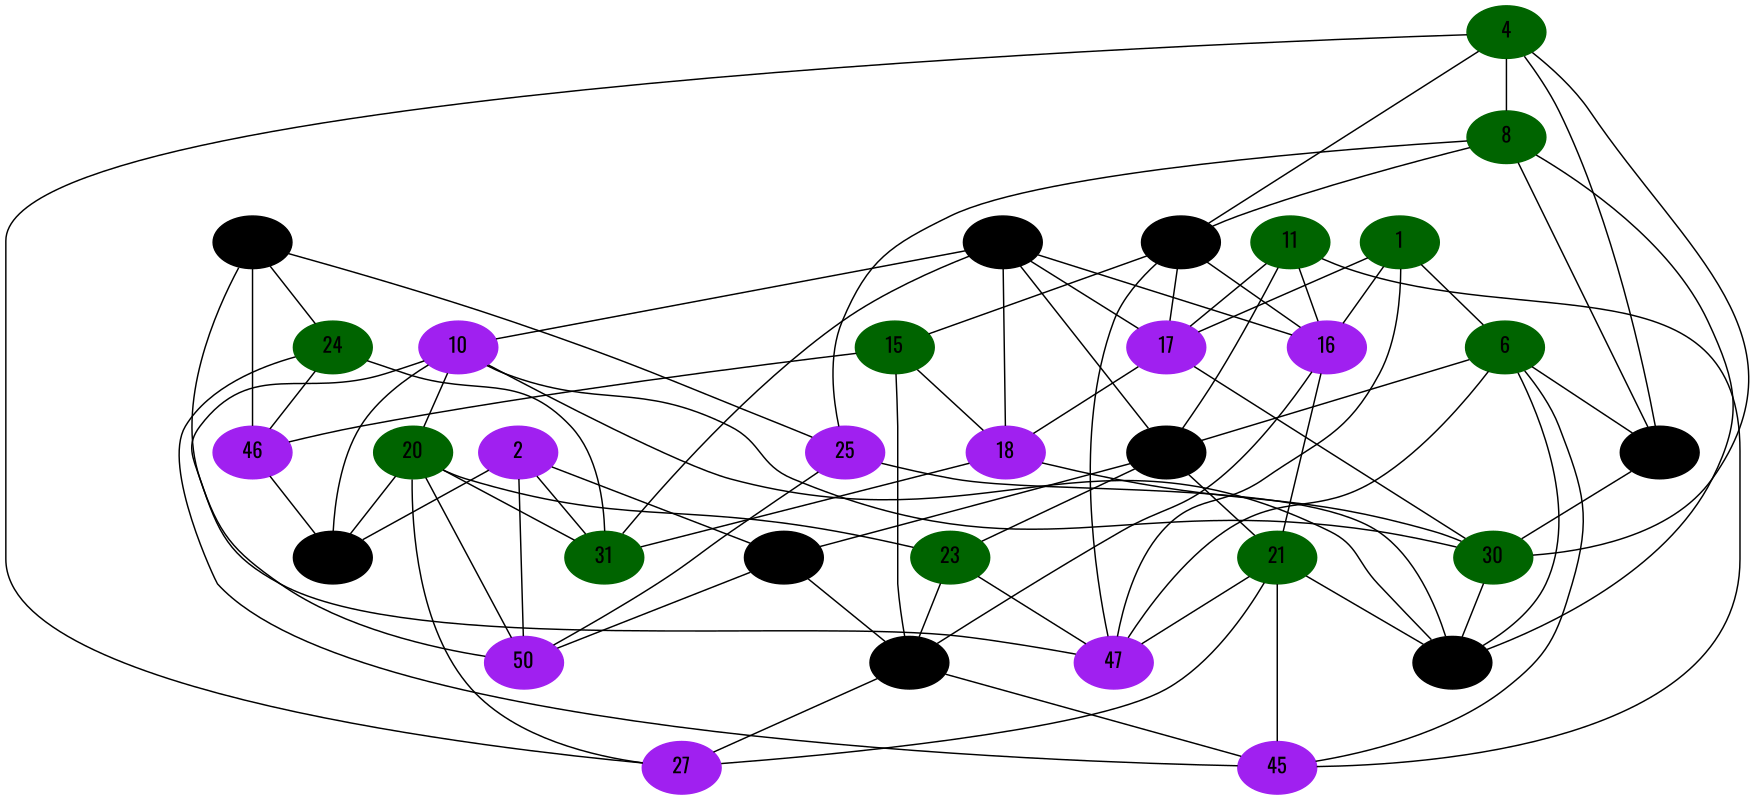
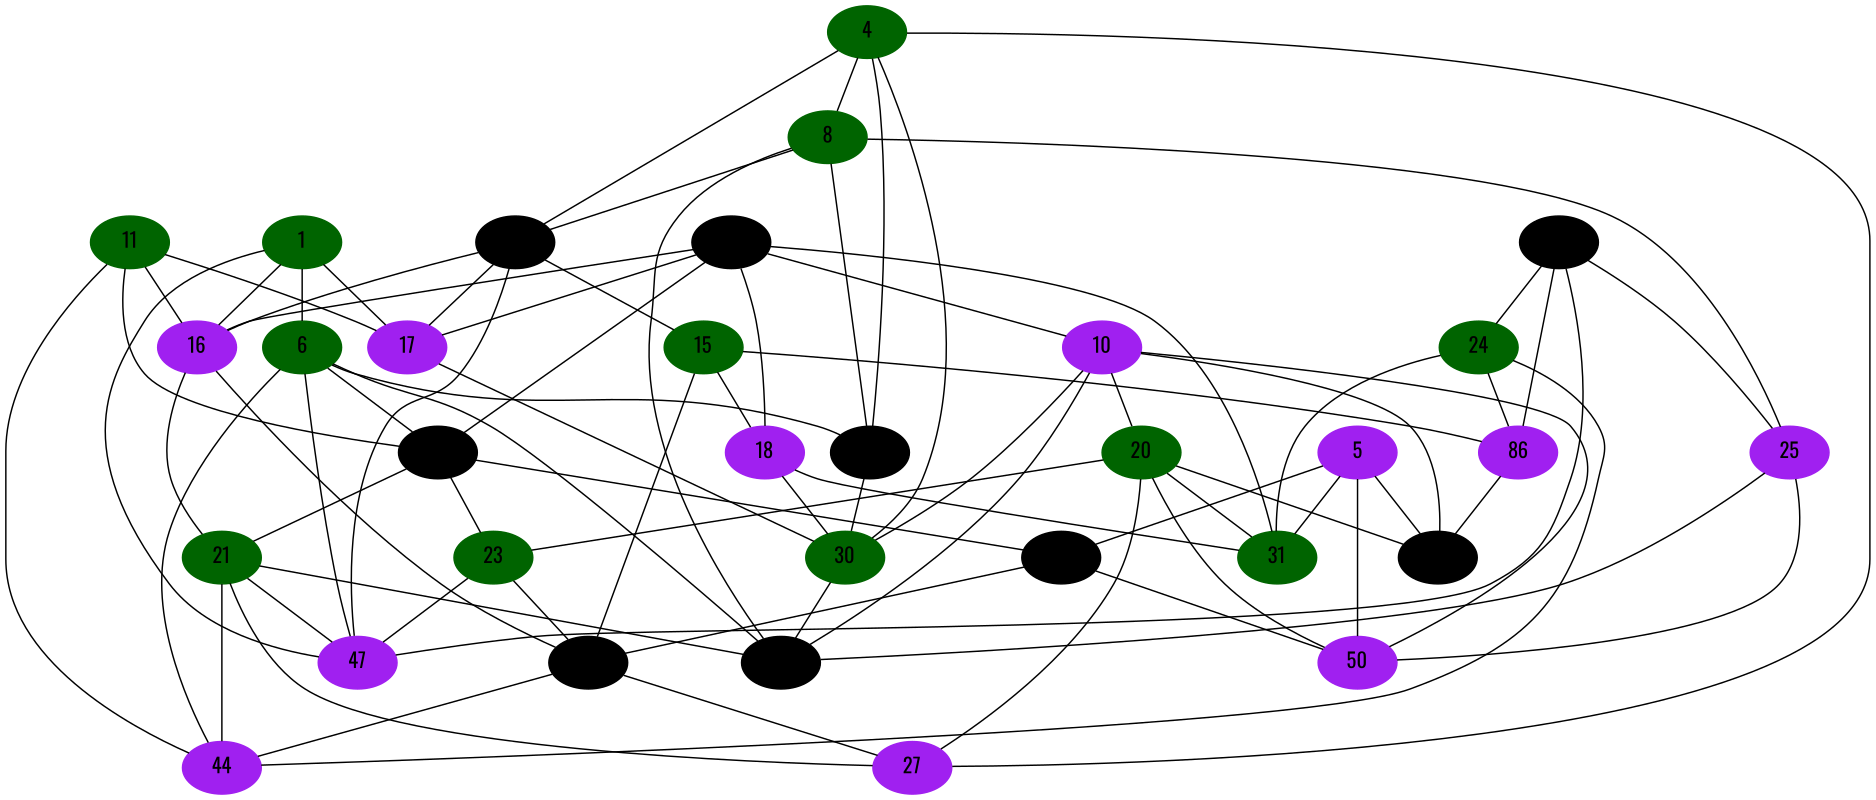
  graph {
    fontname=Oswald
    node [color=darkgreen fontname=Oswald style=filled]
    edge [fontname=Oswald]
    1 [super="+43"]
    6 [super="+41"]
    16 [color=purple super="+19"]
    17 [color=purple super="+26"]
    47 [color=purple super="+49"]
    12 [color=black super="+38"]
    9 [color=black]
    40 [color=black super="+53"]
-   44 [color=purple super="+56" label=45]
+   44 [color=purple super="+56"]
    21 [super="+45"]
    42 [color=black super="+48"]
    18 [color=purple super="+35"]
    30 [super="+52"]
-   2 [color=purple super="+5"]
+   2 [color=purple super="+5" label=5]
    31 [super="+32"]
    33 [color=black]
    50 [color=purple super="+55"]
    51 [color=black]
    25 [color=purple super="+39"]
    3 [color=black super="+27"]
    10 [color=purple super="+28"]
    20 [super="+22"]
    23
    4 [super="+37"]
    8 [super="+13"]
    14 [color=black super="+29"]
    n27 [color=purple label=27]
    15
    7 [color=black super="+36"]
    24
-   46 [color=purple super="+54"]
+   46 [color=purple super="+54" label=86]
    11
    1 -- 6
    1 -- 16
    1 -- 17
    1 -- 47
    6 -- 47
    6 -- 12
    6 -- 9
    6 -- 40
    6 -- 44
    16 -- 21
    16 -- 42
-   17 -- 18
    17 -- 30
    12 -- 21
    12 -- 33
    12 -- 23
    9 -- 30
    21 -- 47
    21 -- 40
    21 -- 44
    21 -- n27
    42 -- 44
    42 -- n27
    18 -- 30
    18 -- 31
    30 -- 40
    2 -- 31 [weight=2]
    2 -- 33
    2 -- 50
    2 -- 51
    33 -- 42
    33 -- 50
    25 -- 40
    25 -- 50
    3 -- 16
    3 -- 17
    3 -- 12
    3 -- 18
    3 -- 31
    3 -- 10
    10 -- 40
    10 -- 30
    10 -- 50
    10 -- 51
    10 -- 20
    20 -- 31
    20 -- 50
    20 -- 51
    20 -- 23
    20 -- n27
    23 -- 47
    23 -- 42
    4 -- 9
    4 -- 30
    4 -- 8 [weight=2]
    4 -- 14
    4 -- n27
    8 -- 9
    8 -- 40
    8 -- 25
    8 -- 14
    14 -- 16
    14 -- 17
    14 -- 47
    14 -- 15
    15 -- 42
    15 -- 18
    15 -- 46
    7 -- 47
    7 -- 25
    7 -- 24
    7 -- 46 [weight=3]
    24 -- 44
    24 -- 31
    24 -- 46
    46 -- 51
    11 -- 16
    11 -- 17
    11 -- 12
    11 -- 44
  }
